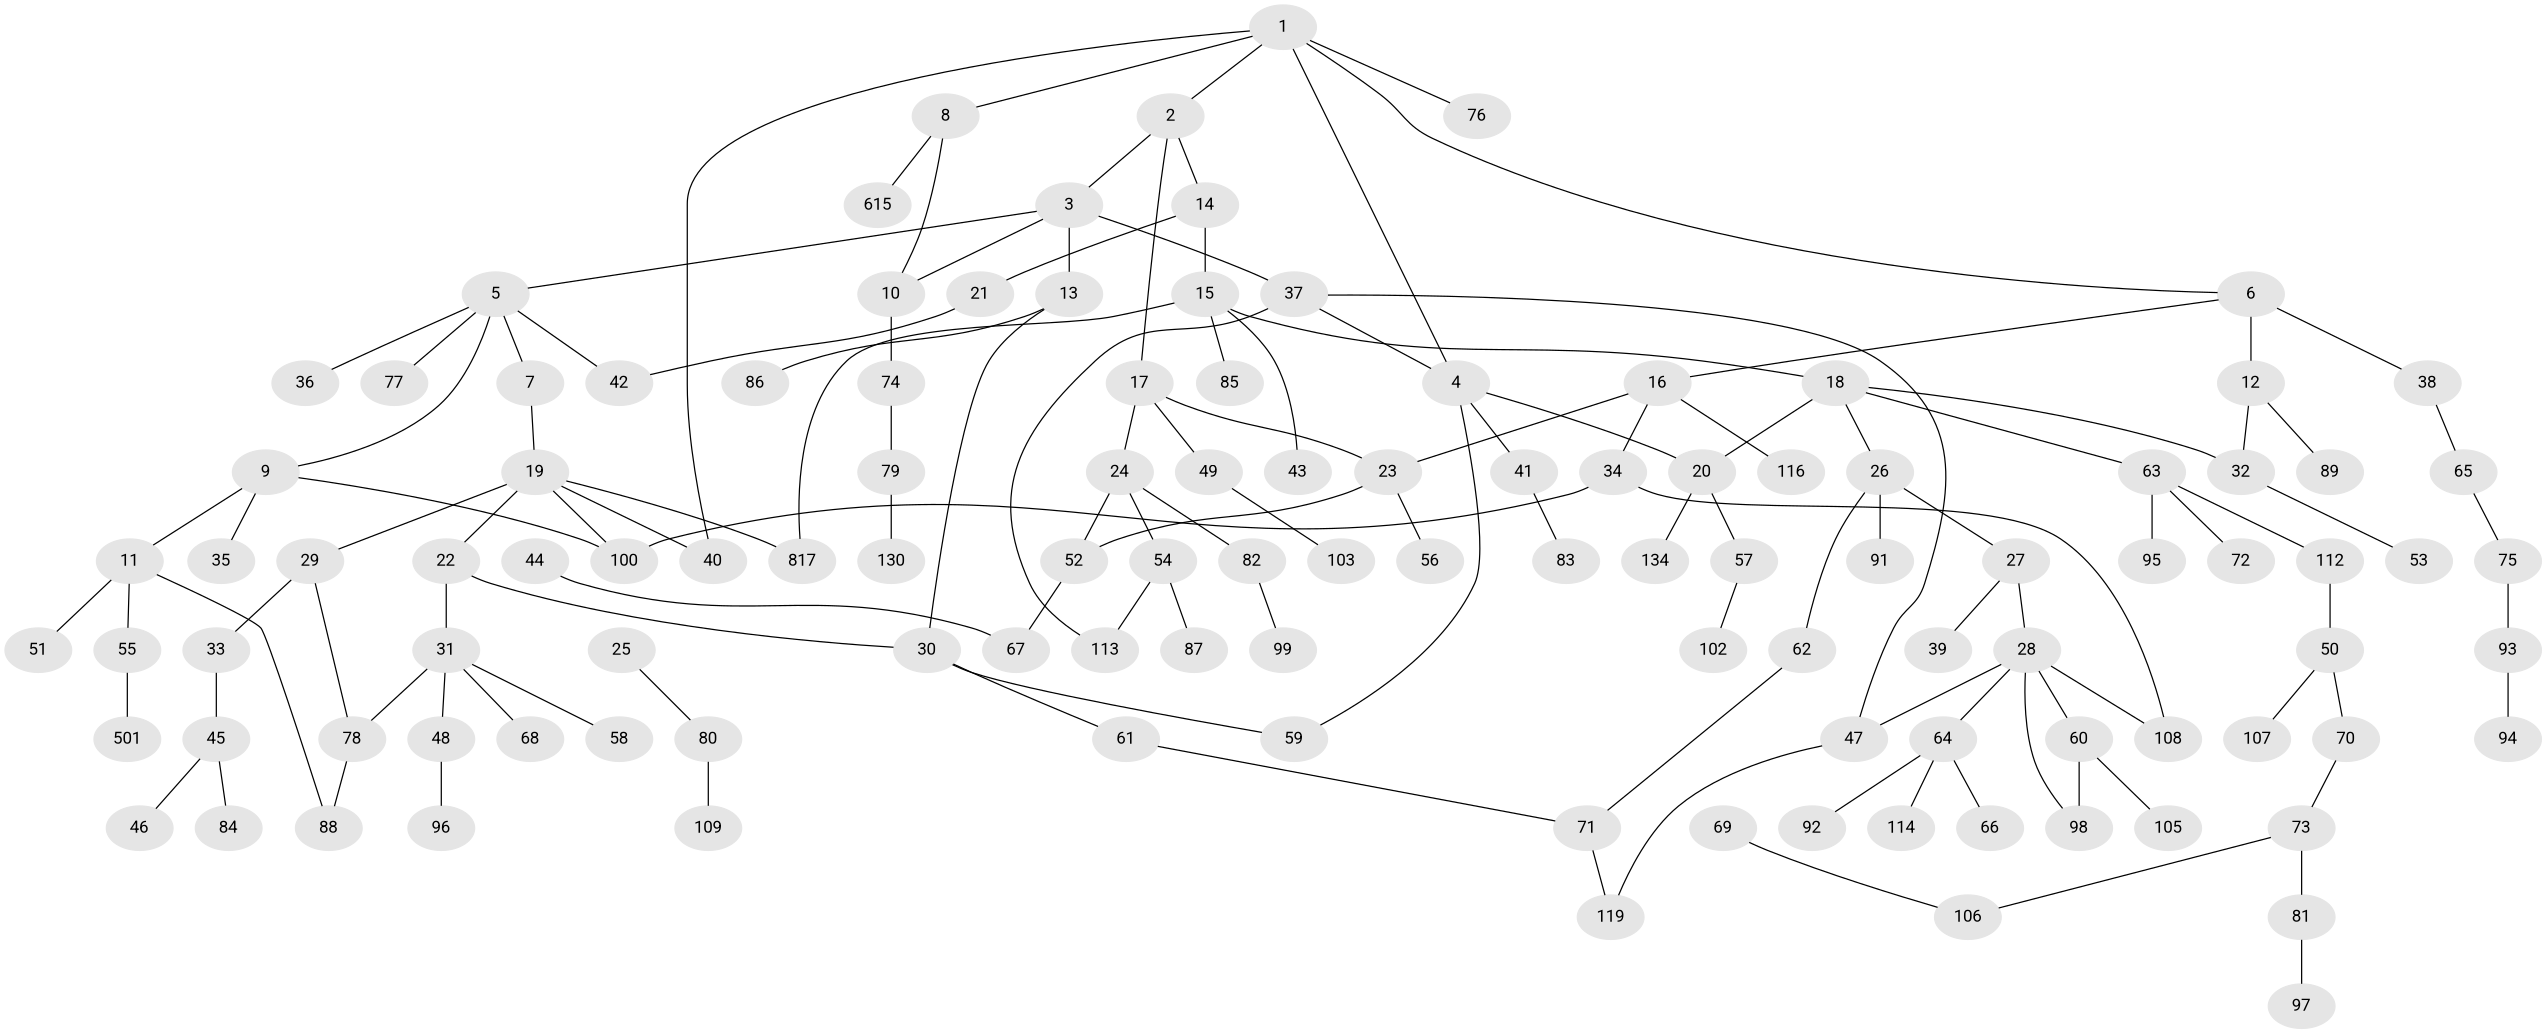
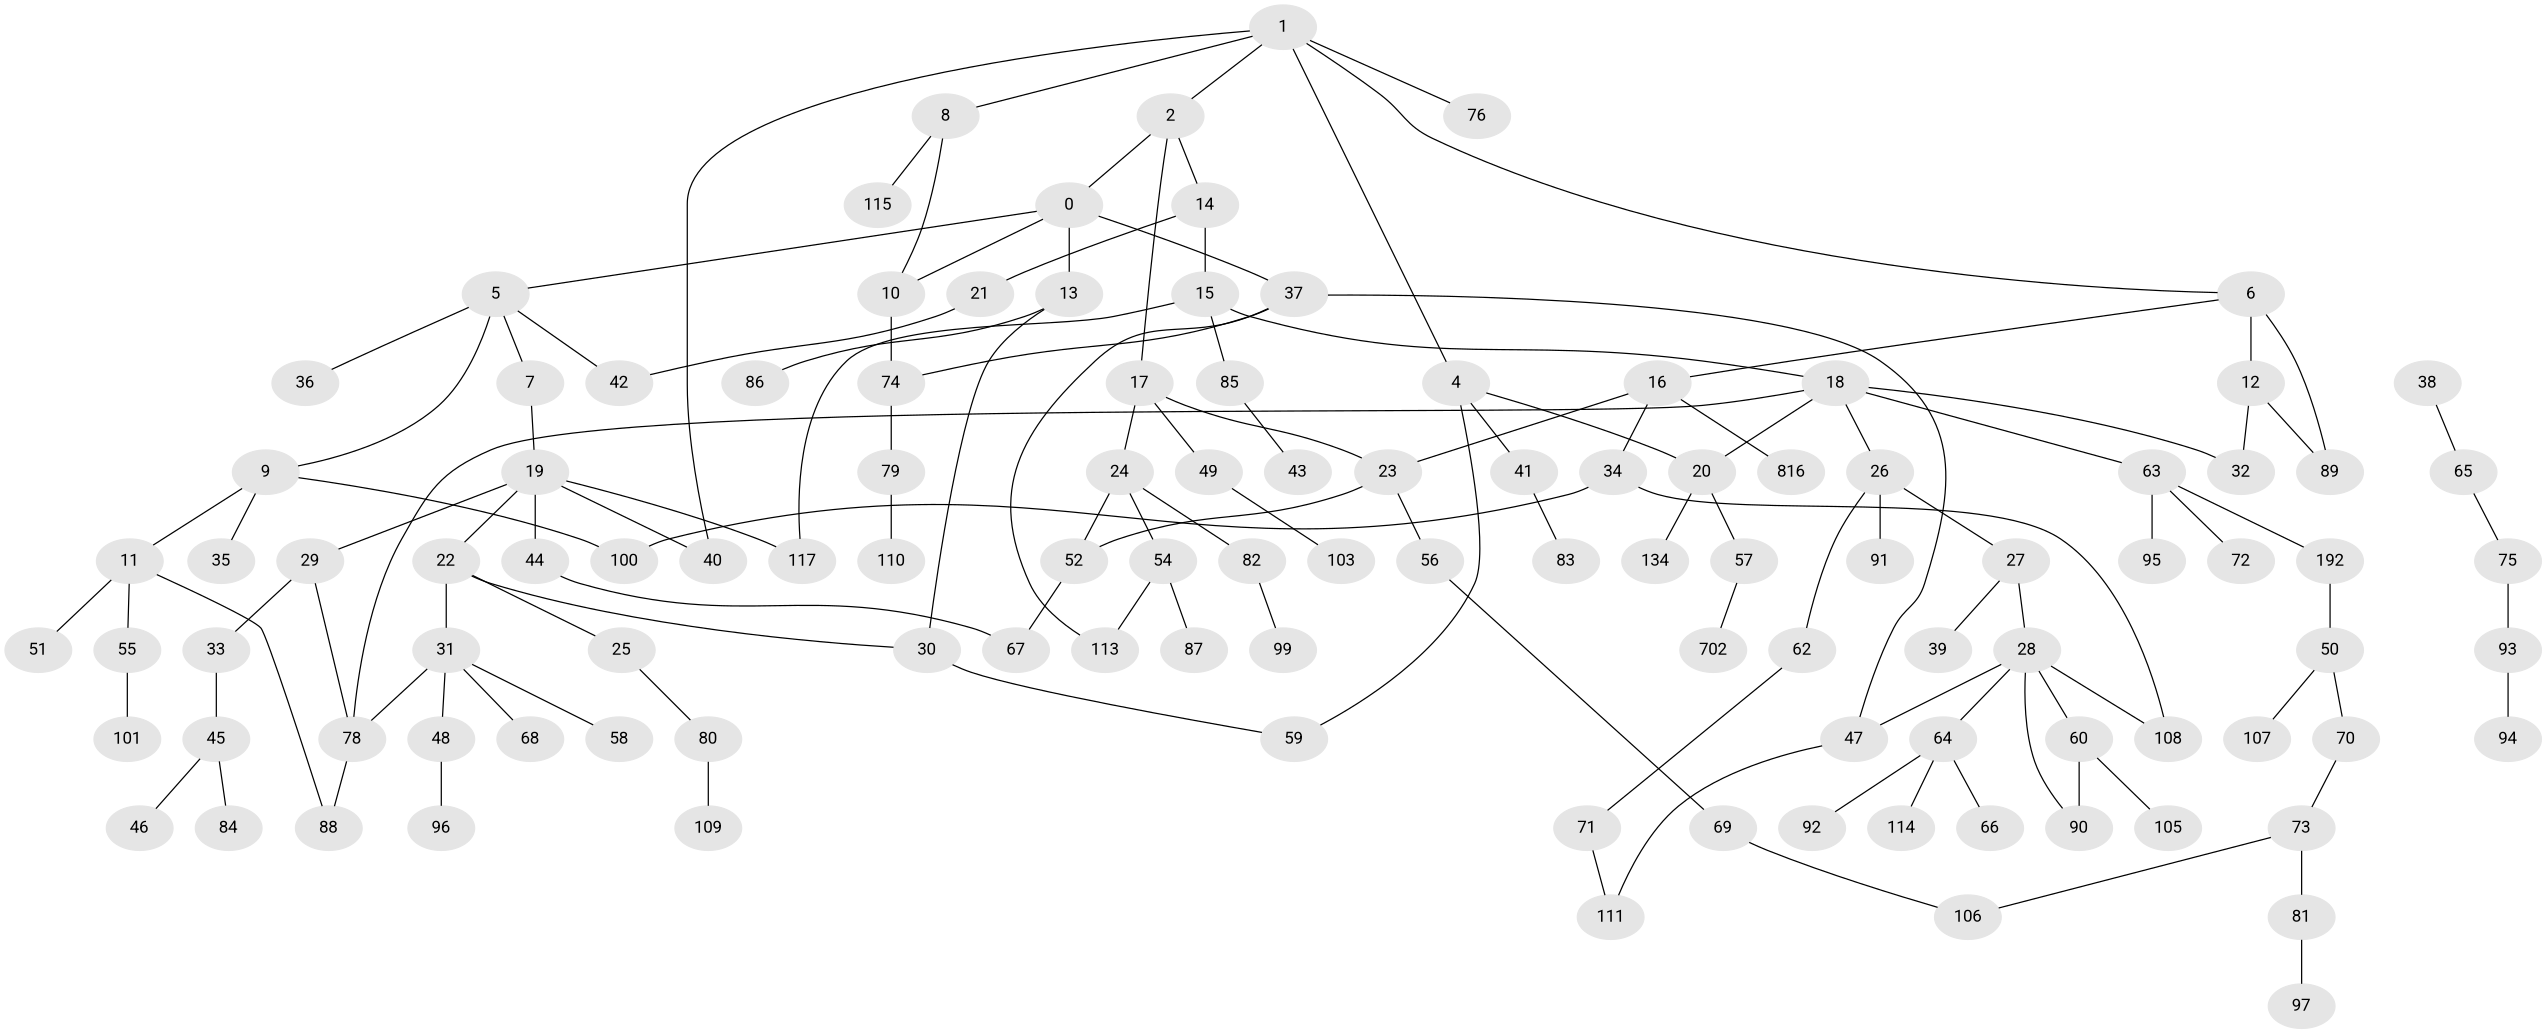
  graph {
    fontname=Roboto
    node [color=gray90 fontname=Roboto style=filled]
    edge [fontname=Roboto]
    1
    2
    4
    6
    8
    40
    76
-   3
+   3 [label=0]
    14
    17
    20
    41
    59
    12
    16
    38
    10
-   115 [label=615]
+   115
    5
    13
    37
    15
    21
    23
    24
    49
    7
    9
    36
    42
-   77
    74
    30
    86
    47
    113
    57
    n38 [label=134]
    83
    19
    11
    35
    100
    32
    89
    34
-   116
+   116 [label=816]
    65
-   117 [label=817]
+   117
    22
    29
    44
    51
    55
    88
    79
-   101 [label=501]
-   53
-   61
+   101
    18
    43
    85
    26
    63
    78
    52
    56
    108
    54
    82
    103
    27
    62
    91
    72
    95
-   112
+   112 [label=192]
    25
    31
    33
    67
-   102
+   102 [label=702]
    80
    48
    58
    68
    69
    87
    99
    109
    28
    39
    71
    60
    64
-   98
-   111 [label=119]
+   98 [label=90]
+   111
    50
    70
    107
    105
    66
    92
    114
    45
    96
    46
    84
    75
    73
    106
    93
    81
    97
-   110 [label=130]
+   110
    94
    1 -- 2
    1 -- 4
    1 -- 6
    1 -- 8
    1 -- 40
    1 -- 76
    2 -- 3
    2 -- 14
    2 -- 17
    4 -- 20
    4 -- 41
    4 -- 59
    6 -- 12
    6 -- 16
-   6 -- 38
+   6 -- 89
    8 -- 10
    8 -- 115
    3 -- 10
    3 -- 5
    3 -- 13
    3 -- 37
    14 -- 15
    14 -- 21
    17 -- 23
    17 -- 24
    17 -- 49
    20 -- 57
    20 -- n38
    41 -- 83
    12 -- 32
    12 -- 89
    16 -- 23
    16 -- 34
    16 -- 116
    38 -- 65
    10 -- 74
    5 -- 7
    5 -- 9
    5 -- 36
    5 -- 42
-   5 -- 77
    13 -- 30
    13 -- 86
-   37 -- 4
+   37 -- 74
    37 -- 47
    37 -- 113
    15 -- 117
    15 -- 18
-   15 -- 43
+   85 -- 43
    15 -- 85
    21 -- 42
    23 -- 52
    23 -- 56
    24 -- 52
    24 -- 54
    24 -- 82
    49 -- 103
    7 -- 19
    9 -- 11
    9 -- 35
    9 -- 100
    74 -- 79
    30 -- 59
-   30 -- 61
    47 -- 111
    57 -- 102
    19 -- 40
    19 -- 117
    19 -- 22
    19 -- 29
-   19 -- 100
+   19 -- 44
    11 -- 51
    11 -- 55
    11 -- 88
-   32 -- 53
    34 -- 100
    34 -- 108
    65 -- 75
    22 -- 30
+   22 -- 25
    22 -- 31
    29 -- 78
    29 -- 33
    44 -- 67
    55 -- 101
    79 -- 110
-   61 -- 71
    18 -- 20
    18 -- 32
    18 -- 26
    18 -- 63
+   18 -- 78
    26 -- 27
    26 -- 62
    26 -- 91
    63 -- 72
    63 -- 95
    63 -- 112
    78 -- 88
    52 -- 67
+   56 -- 69
    54 -- 113
    54 -- 87
    82 -- 99
    27 -- 28
    27 -- 39
    62 -- 71
    112 -- 50
    25 -- 80
    31 -- 78
    31 -- 48
    31 -- 58
    31 -- 68
    33 -- 45
    80 -- 109
    48 -- 96
    69 -- 106
    28 -- 47
    28 -- 108
    28 -- 60
    28 -- 64
    28 -- 98
    71 -- 111
    60 -- 98
    60 -- 105
    64 -- 66
    64 -- 92
    64 -- 114
    50 -- 70
    50 -- 107
    70 -- 73
    45 -- 46
    45 -- 84
    75 -- 93
    73 -- 106
    73 -- 81
    93 -- 94
    81 -- 97
  }
